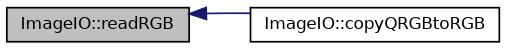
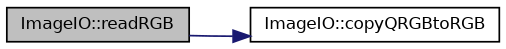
  digraph {
    rankdir=LR
    node [color=black fontname=Helvetica fontsize=10 shape=record style=filled]
    n1 [fillcolor=grey75 fontcolor=black height=0.2 label="ImageIO::readRGB" width=0.4]
    n2 [fillcolor=white height=0.2 label="ImageIO::copyQRGBtoRGB" width=0.4]
-   n2 -> n1 [color=midnightblue fontname=Helvetica fontsize=10 labelfontname=Helvetica labelfontsize=10 style=solid]
+   n1 -> n2 [color=midnightblue fontname=Helvetica fontsize=10 labelfontname=Helvetica labelfontsize=10 style=solid]
  }
